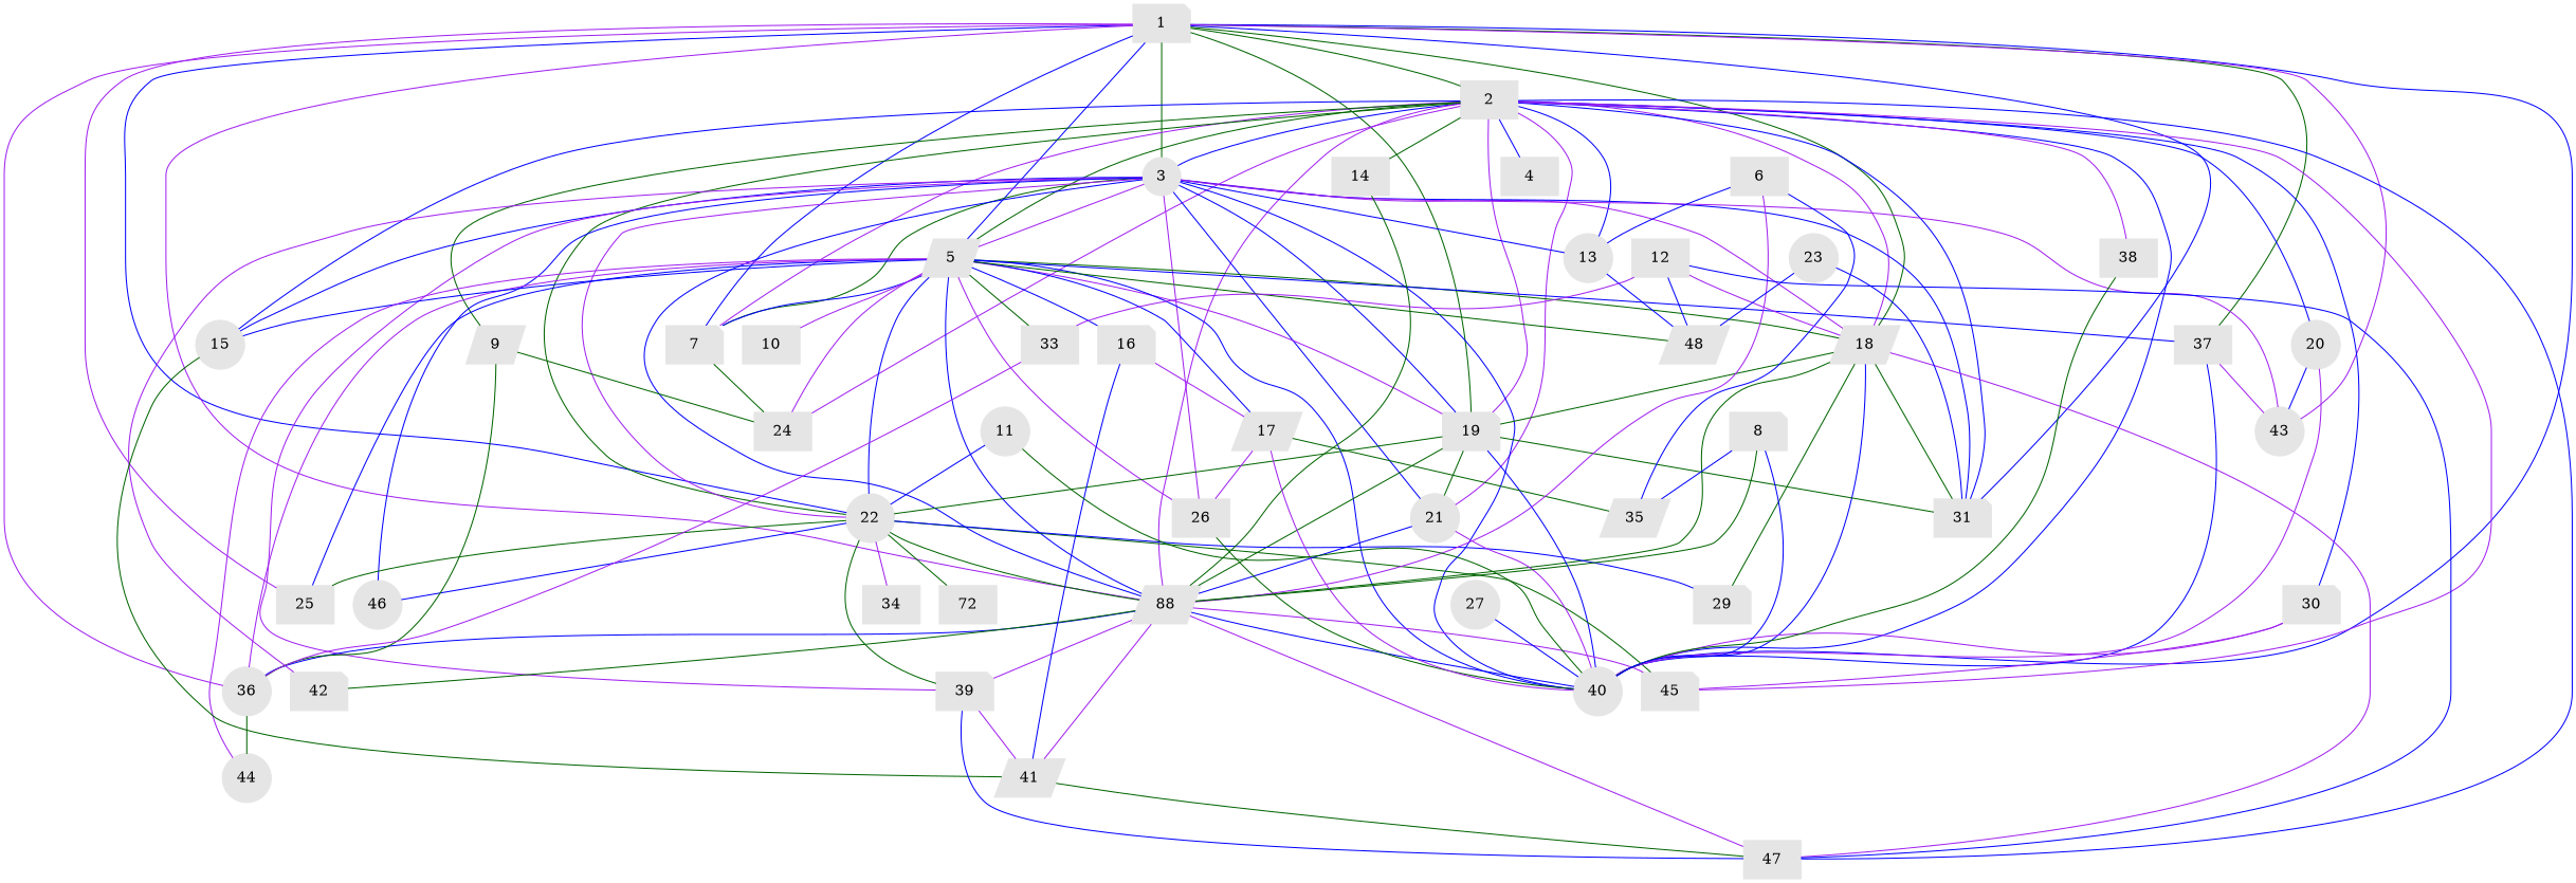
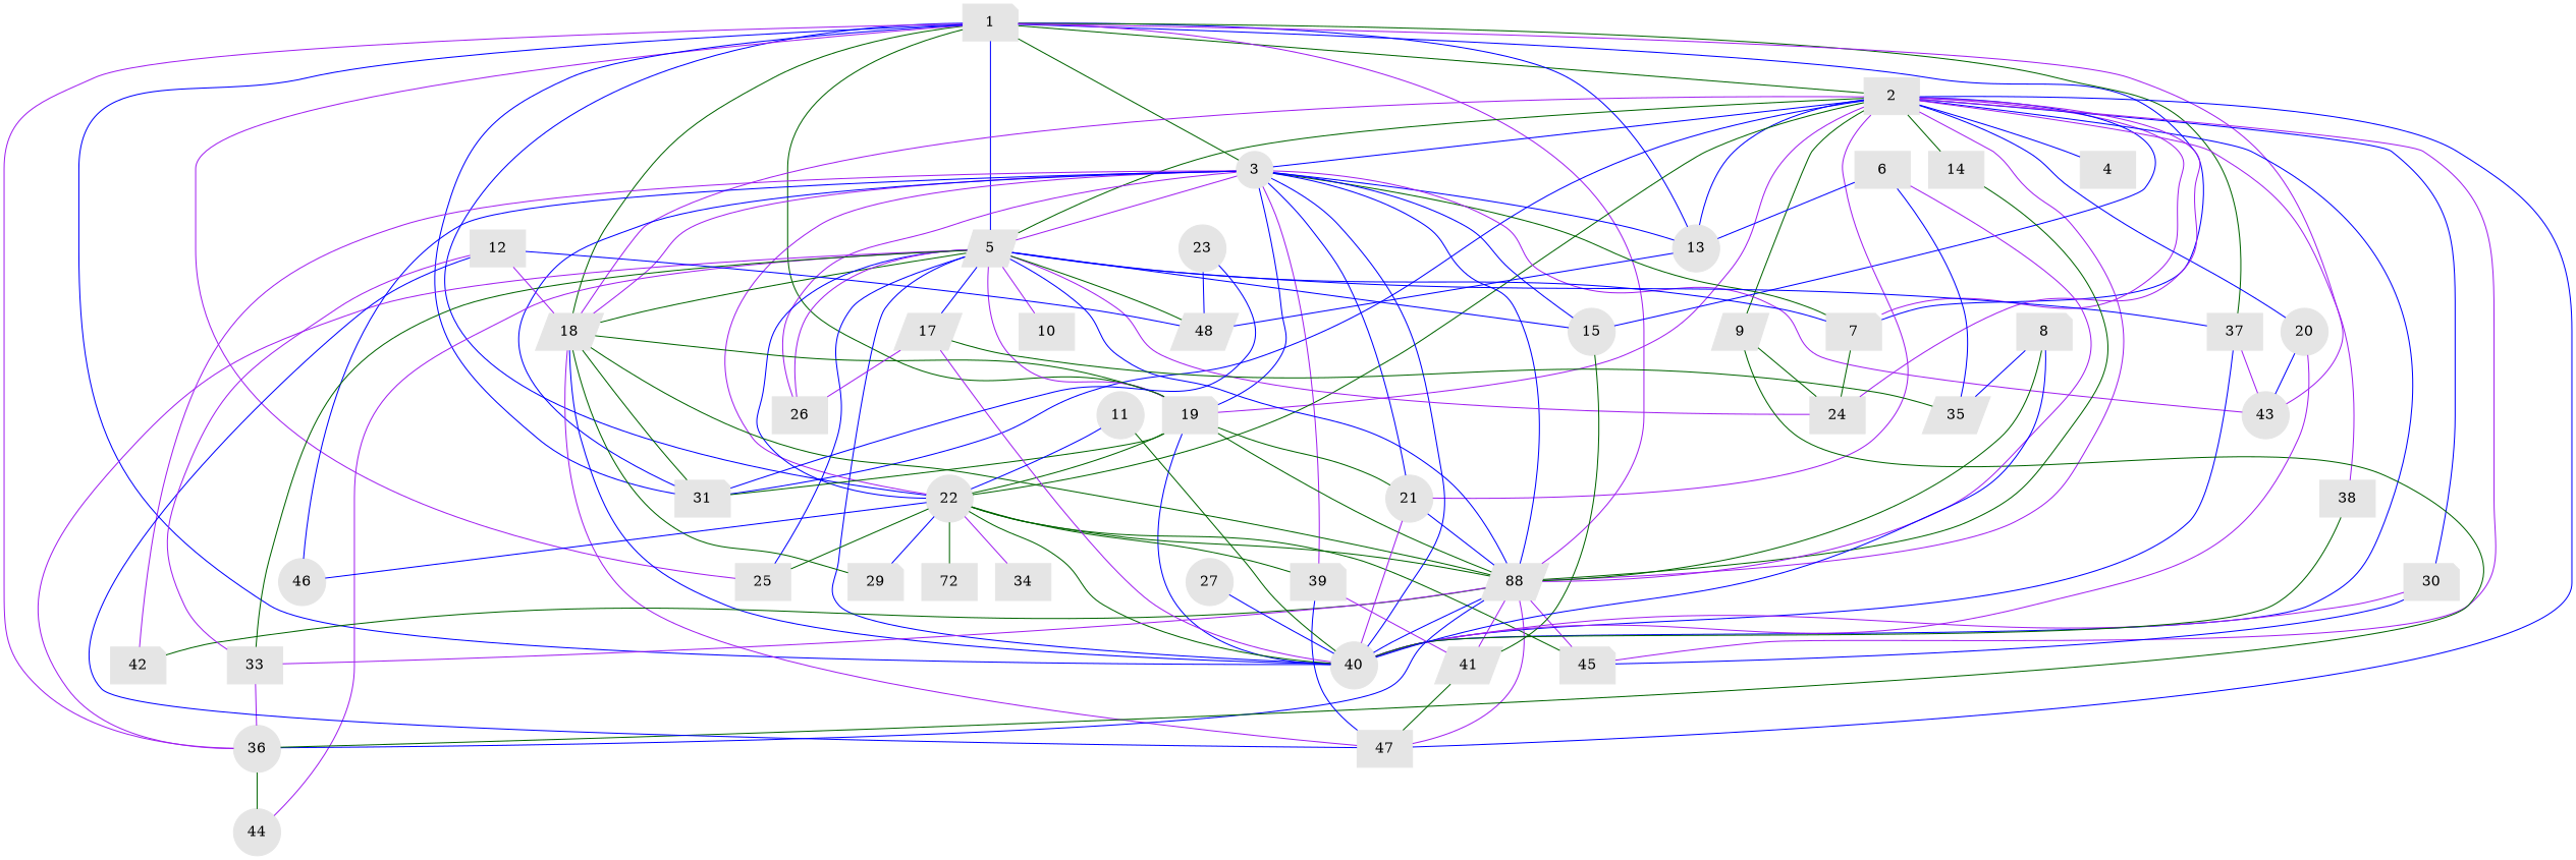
  graph {
    node [color=gray90 shape=box style=filled]
    edge [color=blue weight=1.0]
    1 [shape=note]
    2
    3 [shape=circle]
    5 [shape=parallelogram]
    7 [shape=note]
    13 [shape=circle]
    18 [shape=parallelogram]
    19 [shape=note]
    22 [shape=circle]
    25
    n11 [label=88 shape=parallelogram]
    31 [shape=note]
    36 [shape=circle]
    37
    40 [shape=circle]
    43 [shape=circle]
    4
    9 [shape=parallelogram]
    14
    15 [shape=circle]
    20 [shape=circle]
    21 [shape=circle]
    30 [shape=note]
    38
    45 [shape=note]
    47
    24
    26
    39 [shape=note]
    42 [shape=note]
    46 [shape=circle]
    10
-   16 [shape=note]
    17 [shape=parallelogram]
    44 [shape=circle]
    48 [shape=parallelogram]
    33
    29 [shape=note]
    34
    n40 [label=72]
    41 [shape=parallelogram]
    35 [shape=parallelogram]
    6
    8 [shape=note]
    11 [shape=circle]
    12
    23 [shape=circle]
    27 [shape=circle]
    1 -- 2 [color=darkgreen weight=2.0]
    1 -- 3 [color=darkgreen weight=2.0]
    1 -- 5 [weight=2.0]
    1 -- 7
+   1 -- 13
    1 -- 18 [color=darkgreen weight=2.0]
    1 -- 19 [color=darkgreen weight=2.0]
    1 -- 22 [weight=2.0]
    1 -- 25 [color=purple]
    1 -- n11 [color=purple weight=4.0]
    1 -- 31
    1 -- 36 [color=purple]
    1 -- 37 [color=darkgreen]
    1 -- 40 [weight=2.0]
    1 -- 43 [color=purple]
    2 -- 3 [weight=3.0]
    2 -- 5 [color=darkgreen]
    2 -- 7 [color=purple]
    2 -- 13
    2 -- 18 [color=purple]
    2 -- 19 [color=purple]
    2 -- 22 [color=darkgreen]
    2 -- n11 [color=purple]
    2 -- 31
    2 -- 40
    2 -- 4 [weight=2.0]
    2 -- 9 [color=darkgreen]
    2 -- 14 [color=darkgreen]
    2 -- 15
    2 -- 20
    2 -- 21 [color=purple]
    2 -- 30
    2 -- 38 [color=purple]
    2 -- 45 [color=purple]
    2 -- 47
    2 -- 24 [color=purple]
    3 -- 5 [color=purple]
    3 -- 7 [color=darkgreen]
    3 -- 13
    3 -- 18 [color=purple]
    3 -- 19
    3 -- 22 [color=purple]
    3 -- n11
    3 -- 31
    3 -- 40
    3 -- 43 [color=purple]
    3 -- 15
    3 -- 21
    3 -- 26 [color=purple]
    3 -- 39 [color=purple]
    3 -- 42 [color=purple weight=2.0]
    3 -- 46 [weight=2.0]
    5 -- 7
    5 -- 18 [color=darkgreen]
    5 -- 19 [color=purple]
    5 -- 22 [weight=2.0]
    5 -- 25
    5 -- n11
    5 -- 36 [color=purple]
    5 -- 37
    5 -- 40
    5 -- 15
    5 -- 24 [color=purple]
    5 -- 26 [color=purple]
    5 -- 10 [color=purple]
-   5 -- 16
    5 -- 17
    5 -- 44 [color=purple]
    5 -- 48 [color=darkgreen]
    5 -- 33 [color=darkgreen]
    7 -- 24 [color=darkgreen]
    13 -- 48
    18 -- 19 [color=darkgreen]
    18 -- n11 [color=darkgreen weight=3.0]
    18 -- 31 [color=darkgreen]
    18 -- 40
    18 -- 47 [color=purple]
    18 -- 29 [color=darkgreen weight=2.0]
    19 -- 22 [color=darkgreen]
    19 -- n11 [color=darkgreen weight=2.0]
    19 -- 31 [color=darkgreen]
    19 -- 40
    19 -- 21 [color=darkgreen]
    22 -- 25 [color=darkgreen]
    22 -- n11 [color=darkgreen weight=2.0]
-   26 -- 40 [color=darkgreen]
+   22 -- 40 [color=darkgreen]
    22 -- 45 [color=darkgreen weight=2.0]
    22 -- 39 [color=darkgreen]
    22 -- 46
    22 -- 29
    22 -- 34 [color=purple]
    22 -- n40 [color=darkgreen]
    n11 -- 36
    n11 -- 40 [weight=2.0]
    n11 -- 45 [color=purple]
    n11 -- 47 [color=purple]
    n11 -- 42 [color=darkgreen]
-   n11 -- 39 [color=purple]
+   n11 -- 33 [color=purple]
    n11 -- 41 [color=purple]
    36 -- 44 [color=darkgreen weight=2.0]
    37 -- 40
    37 -- 43 [color=purple]
    9 -- 36 [color=darkgreen]
    9 -- 24 [color=darkgreen]
    14 -- n11 [color=darkgreen]
    15 -- 41 [color=darkgreen]
    20 -- 40 [color=purple]
    20 -- 43
    21 -- n11
    21 -- 40 [color=purple]
    30 -- 40 [color=purple]
-   30 -- 45 [color=purple]
+   30 -- 45
    38 -- 40 [color=darkgreen]
    39 -- 47
    39 -- 41 [color=purple]
-   16 -- 17 [color=purple]
-   16 -- 41
    17 -- 40 [color=purple]
    17 -- 26 [color=purple]
    17 -- 35 [color=darkgreen]
    33 -- 36 [color=purple]
    41 -- 47 [color=darkgreen]
    6 -- 13
    6 -- n11 [color=purple]
    6 -- 35
    8 -- n11 [color=darkgreen]
    8 -- 40
    8 -- 35
    11 -- 22 [weight=2.0]
    11 -- 40 [color=darkgreen]
    12 -- 18 [color=purple]
    12 -- 47
    12 -- 48
    12 -- 33 [color=purple]
    23 -- 31
    23 -- 48
    27 -- 40
  }
